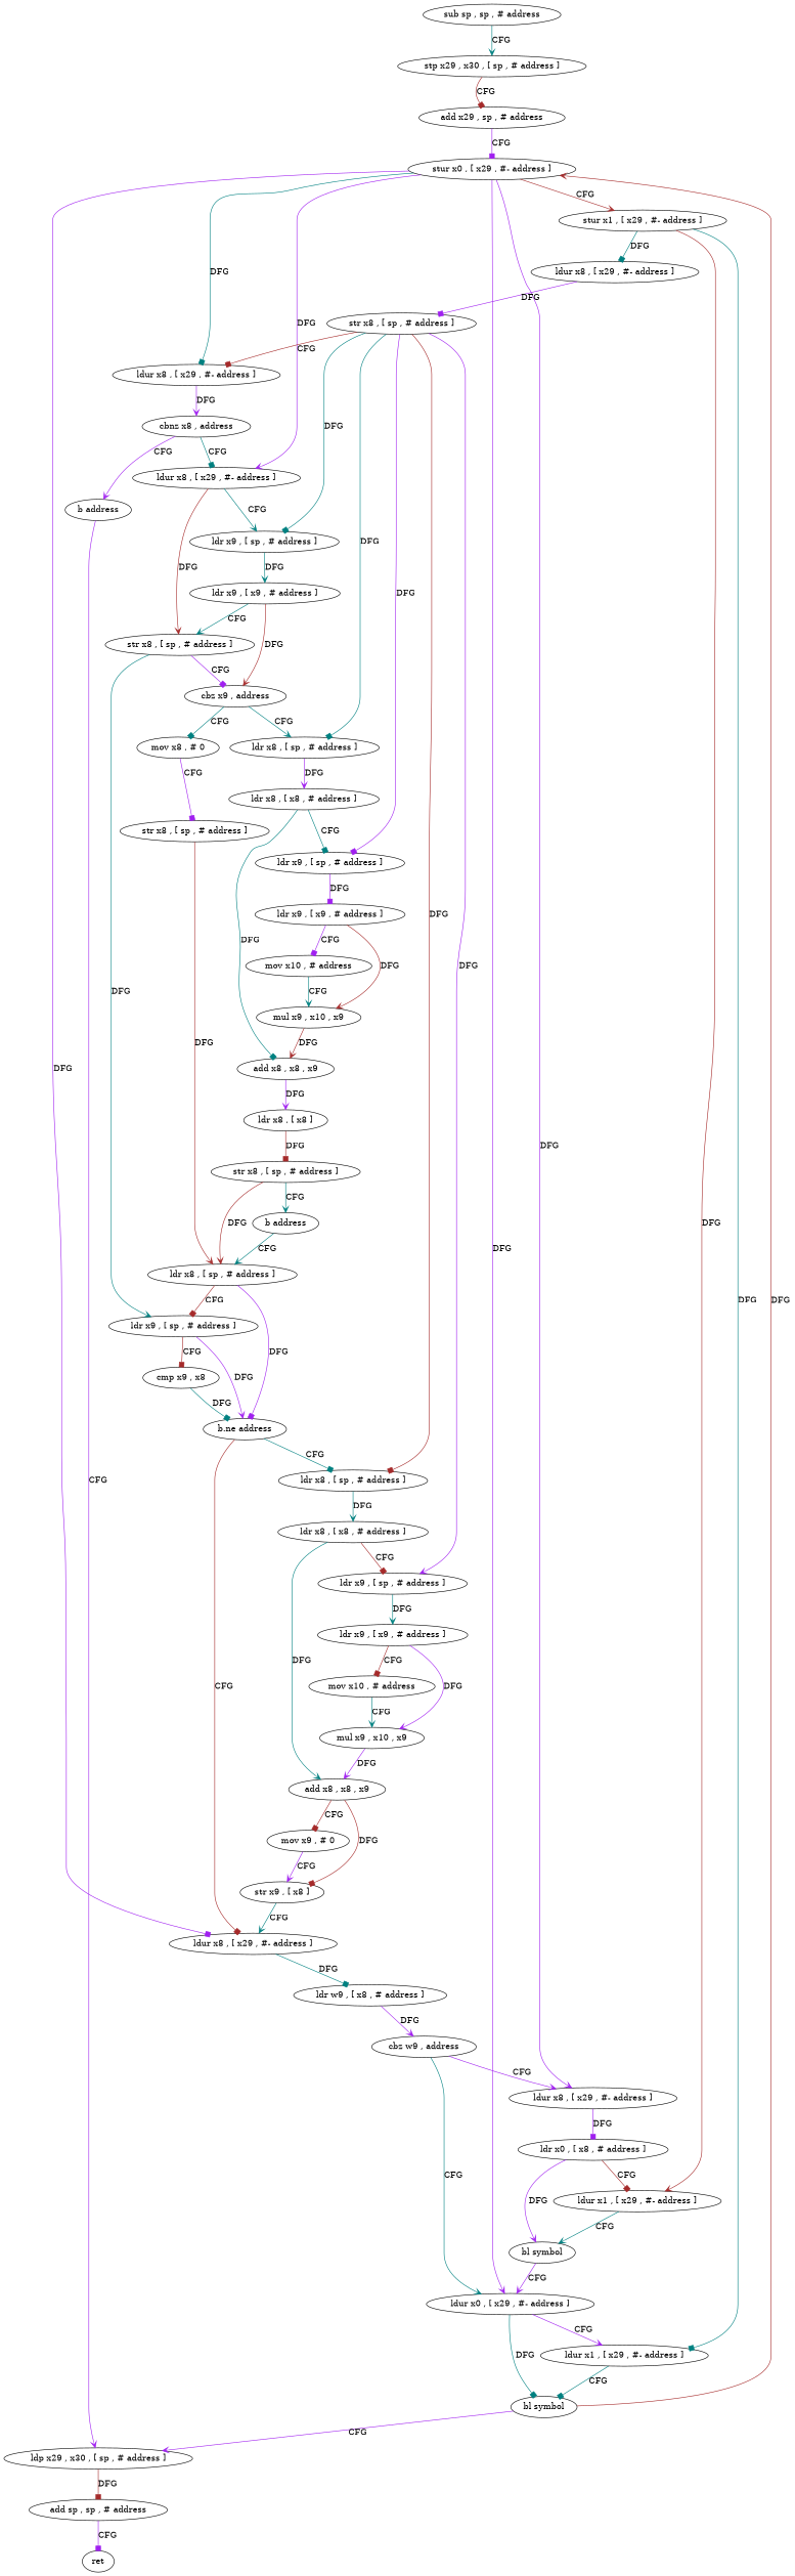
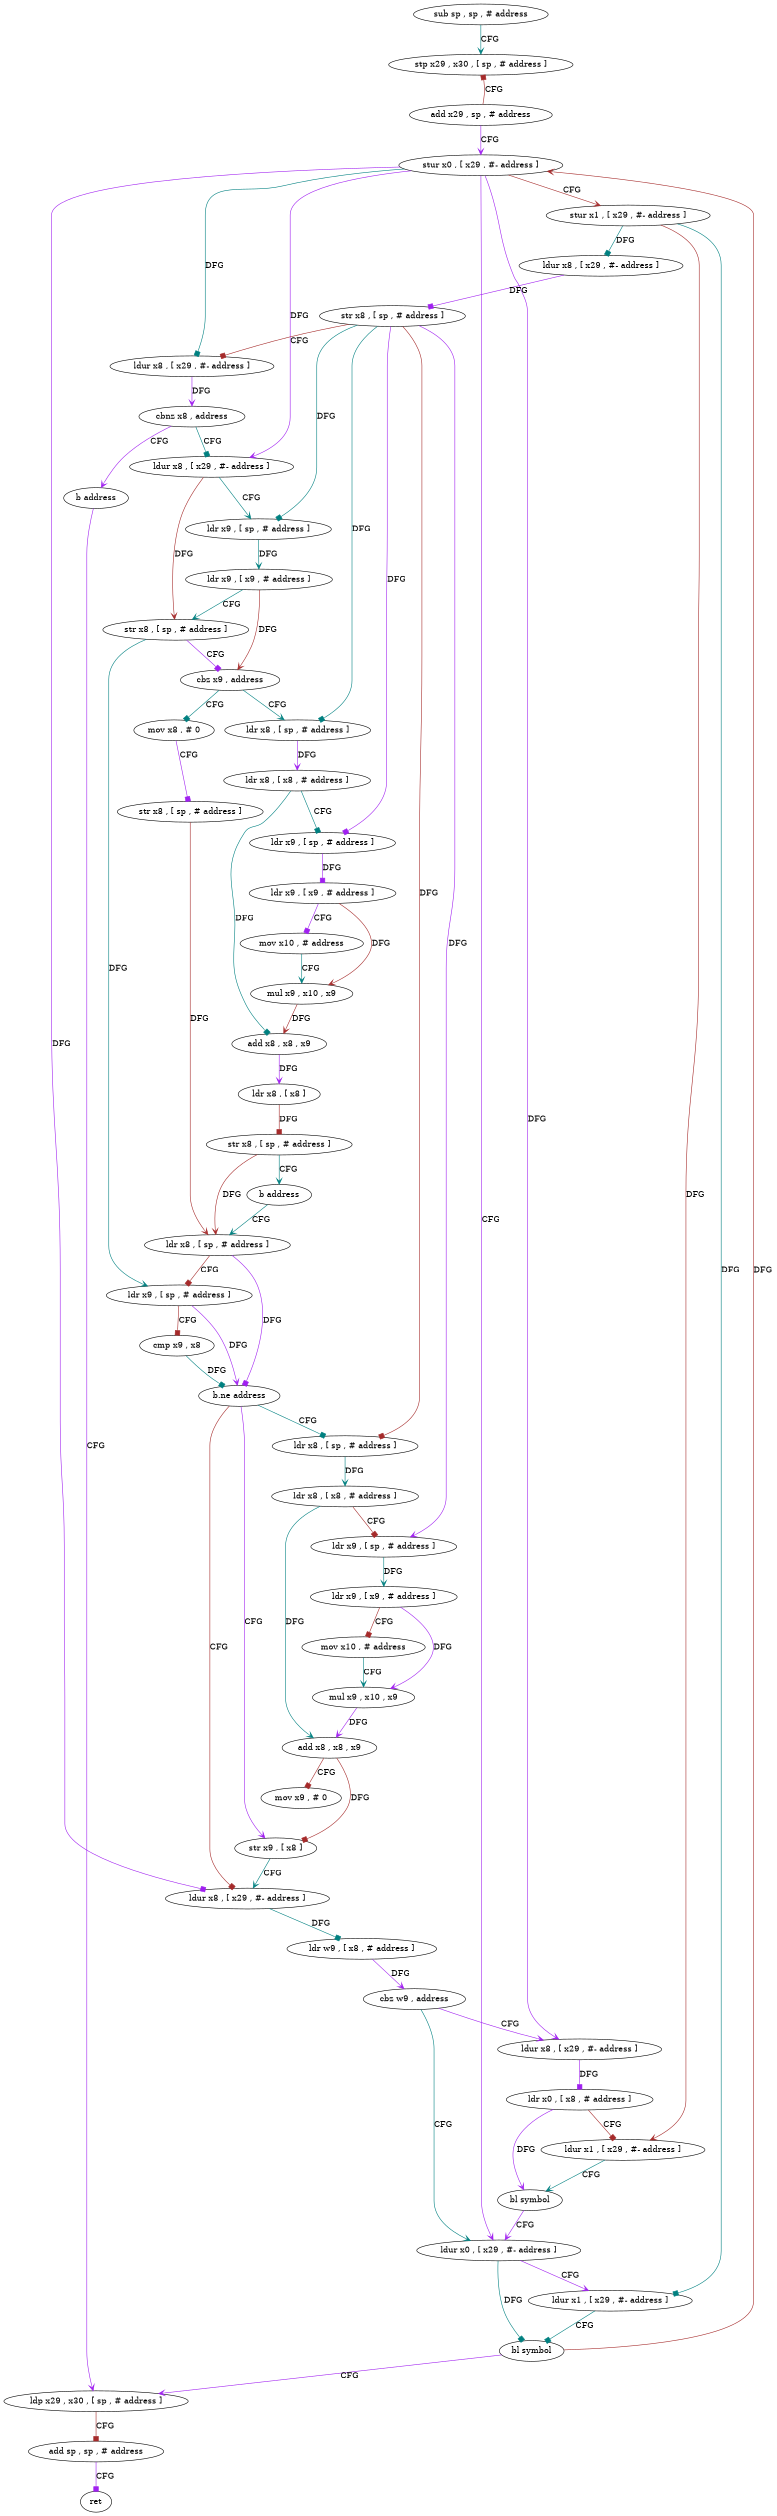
  digraph {
    edge [arrowhead=vee color=teal]
    n1 [label="sub sp , sp , # address"]
    n2 [label="stp x29 , x30 , [ sp , # address ]"]
    n3 [label="add x29 , sp , # address"]
    n4 [label="stur x0 , [ x29 , #- address ]"]
    n5 [label="stur x1 , [ x29 , #- address ]"]
    n6 [label="ldur x8 , [ x29 , #- address ]"]
    n7 [label="ldur x8 , [ x29 , #- address ]"]
    n8 [label="ldur x8 , [ x29 , #- address ]"]
    n9 [label="ldur x0 , [ x29 , #- address ]"]
    n10 [label="ldur x8 , [ x29 , #- address ]"]
    n11 [label="ldur x8 , [ x29 , #- address ]"]
    n12 [label="ldur x1 , [ x29 , #- address ]"]
    n13 [label="ldur x1 , [ x29 , #- address ]"]
    n14 [label="cbnz x8 , address"]
    n15 [label="ldr x9 , [ sp , # address ]"]
    n16 [label="str x8 , [ sp , # address ]"]
    n17 [label="ldr w9 , [ x8 , # address ]"]
    n18 [label="bl symbol"]
    n19 [label="ldr x0 , [ x8 , # address ]"]
    n20 [label="str x8 , [ sp , # address ]"]
    n21 [label="bl symbol"]
    n22 [label="ldr x8 , [ sp , # address ]"]
    n23 [label="ldr x9 , [ sp , # address ]"]
    n24 [label="ldr x8 , [ sp , # address ]"]
    n25 [label="ldr x9 , [ sp , # address ]"]
    n26 [label="ldr x9 , [ x9 , # address ]"]
    n27 [label="ldr x8 , [ x8 , # address ]"]
    n28 [label="ldr x9 , [ x9 , # address ]"]
    n29 [label="ldr x8 , [ x8 , # address ]"]
    n30 [label="ldr x9 , [ x9 , # address ]"]
    n31 [label="b address"]
    n32 [label="ldp x29 , x30 , [ sp , # address ]"]
    n33 [label="cbz x9 , address"]
    n34 [label="ldr x9 , [ sp , # address ]"]
    n35 [label="add sp , sp , # address"]
    n36 [label="mov x8 , # 0"]
    n37 [label="b.ne address"]
    n38 [label="cmp x9 , x8"]
    n39 [label="str x8 , [ sp , # address ]"]
    n40 [label="ldr x8 , [ sp , # address ]"]
    n41 [label="add x8 , x8 , x9"]
    n42 [label=ret]
    n43 [label="ldr x8 , [ x8 ]"]
    n44 [label="mov x10 , # address"]
    n45 [label="mul x9 , x10 , x9"]
    n46 [label="str x8 , [ sp , # address ]"]
    n47 [label="b address"]
    n48 [label="cbz w9 , address"]
    n49 [label="add x8 , x8 , x9"]
    n50 [label="mov x9 , # 0"]
    n51 [label="str x9 , [ x8 ]"]
    n52 [label="mov x10 , # address"]
    n53 [label="mul x9 , x10 , x9"]
    n1 -> n2 [label=CFG]
-   n2 -> n3 [arrowhead=box color=brown label=CFG]
-   n3 -> n4 [arrowhead=box color=purple label=CFG]
+   n3 -> n2 [arrowhead=box color=brown label=CFG]
+   n3 -> n4 [color=purple label=CFG]
    n4 -> n5 [color=brown label=CFG]
    n4 -> n6 [arrowhead=box label=DFG]
    n4 -> n7 [color=purple label=DFG]
    n4 -> n8 [arrowhead=box color=purple label=DFG]
-   n4 -> n9 [color=purple label=DFG]
+   n4 -> n9 [color=purple label=CFG]
    n4 -> n10 [color=purple label=DFG]
    n5 -> n11 [arrowhead=box label=DFG]
    n5 -> n12 [arrowhead=box label=DFG]
    n5 -> n13 [color=brown label=DFG]
    n6 -> n14 [color=purple label=DFG]
    n7 -> n15 [label=CFG]
    n7 -> n16 [color=brown label=DFG]
    n8 -> n17 [arrowhead=box label=DFG]
    n9 -> n12 [color=purple label=CFG]
    n9 -> n18 [arrowhead=box label=DFG]
    n10 -> n19 [arrowhead=box color=purple label=DFG]
    n11 -> n20 [arrowhead=box color=purple label=DFG]
    n12 -> n18 [arrowhead=box label=CFG]
    n13 -> n21 [label=CFG]
    n14 -> n7 [arrowhead=box label=CFG]
    n14 -> n31 [color=purple label=CFG]
    n15 -> n26 [label=DFG]
    n16 -> n33 [arrowhead=box color=purple label=CFG]
    n16 -> n34 [label=DFG]
    n17 -> n48 [color=purple label=DFG]
    n18 -> n4 [color=brown label=DFG]
    n18 -> n32 [color=purple label=CFG]
    n19 -> n13 [arrowhead=box color=brown label=CFG]
    n19 -> n21 [color=purple label=DFG]
    n20 -> n6 [arrowhead=box color=brown label=CFG]
    n20 -> n15 [arrowhead=box label=DFG]
    n20 -> n22 [arrowhead=box label=DFG]
    n20 -> n23 [arrowhead=box color=purple label=DFG]
    n20 -> n24 [arrowhead=box color=brown label=DFG]
    n20 -> n25 [color=purple label=DFG]
    n21 -> n9 [color=purple label=CFG]
    n22 -> n27 [color=purple label=DFG]
    n23 -> n28 [arrowhead=box color=purple label=DFG]
    n24 -> n29 [label=DFG]
    n25 -> n30 [label=DFG]
    n26 -> n16 [label=CFG]
    n26 -> n33 [color=brown label=DFG]
    n27 -> n23 [arrowhead=box label=CFG]
    n27 -> n41 [arrowhead=box label=DFG]
    n28 -> n44 [arrowhead=box color=purple label=CFG]
    n28 -> n45 [color=brown label=DFG]
    n29 -> n25 [arrowhead=box color=brown label=CFG]
    n29 -> n49 [label=DFG]
    n30 -> n52 [arrowhead=box color=brown label=CFG]
    n30 -> n53 [color=purple label=DFG]
    n31 -> n32 [color=purple label=CFG]
-   n32 -> n35 [arrowhead=box color=brown label=DFG]
+   n32 -> n35 [arrowhead=box color=brown label=CFG]
    n33 -> n22 [label=CFG]
    n33 -> n36 [arrowhead=box label=CFG]
    n34 -> n37 [color=purple label=DFG]
    n34 -> n38 [arrowhead=box color=brown label=CFG]
    n35 -> n42 [arrowhead=box color=purple label=CFG]
    n36 -> n39 [arrowhead=box color=purple label=CFG]
    n37 -> n8 [arrowhead=box color=brown label=CFG]
    n37 -> n24 [arrowhead=box label=CFG]
    n38 -> n37 [arrowhead=box label=DFG]
    n39 -> n40 [color=brown label=DFG]
    n40 -> n34 [arrowhead=box color=brown label=CFG]
    n40 -> n37 [arrowhead=box color=purple label=DFG]
    n41 -> n43 [color=purple label=DFG]
    n43 -> n46 [arrowhead=box color=brown label=DFG]
    n44 -> n45 [label=CFG]
    n45 -> n41 [color=brown label=DFG]
    n46 -> n40 [color=brown label=DFG]
    n46 -> n47 [label=CFG]
    n47 -> n40 [label=CFG]
    n48 -> n9 [label=CFG]
    n48 -> n10 [color=purple label=CFG]
    n49 -> n50 [arrowhead=box color=brown label=CFG]
    n49 -> n51 [arrowhead=box color=brown label=DFG]
-   n50 -> n51 [color=purple label=CFG]
+   n37 -> n51 [color=purple label=CFG]
    n51 -> n8 [label=CFG]
    n52 -> n53 [label=CFG]
    n53 -> n49 [color=purple label=DFG]
  }
